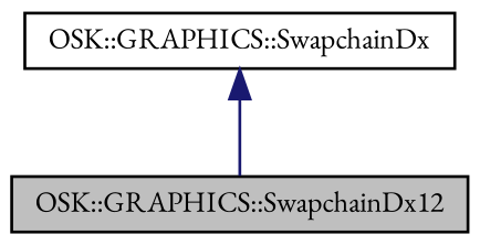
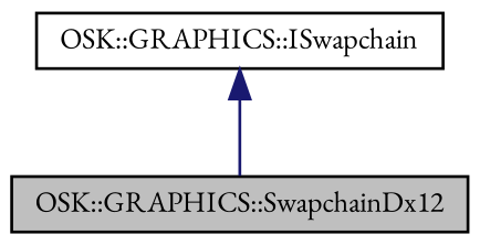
  digraph {
    fontname="EB Garamond"
    node [color=black fontname="EB Garamond" fontsize=10 shape=record style=filled]
    n1 [fillcolor=grey75 fontcolor=black height=0.2 label="OSK::GRAPHICS::SwapchainDx12" width=0.4]
-   n2 [fillcolor=white height=0.2 label="OSK::GRAPHICS::SwapchainDx" width=0.4]
+   n2 [fillcolor=white height=0.2 label="OSK::GRAPHICS::ISwapchain" width=0.4]
    n2 -> n1 [color=midnightblue dir=back fontname="EB Garamond" fontsize=10 labelfontname=Helvetica labelfontsize=10 style=solid]
  }
